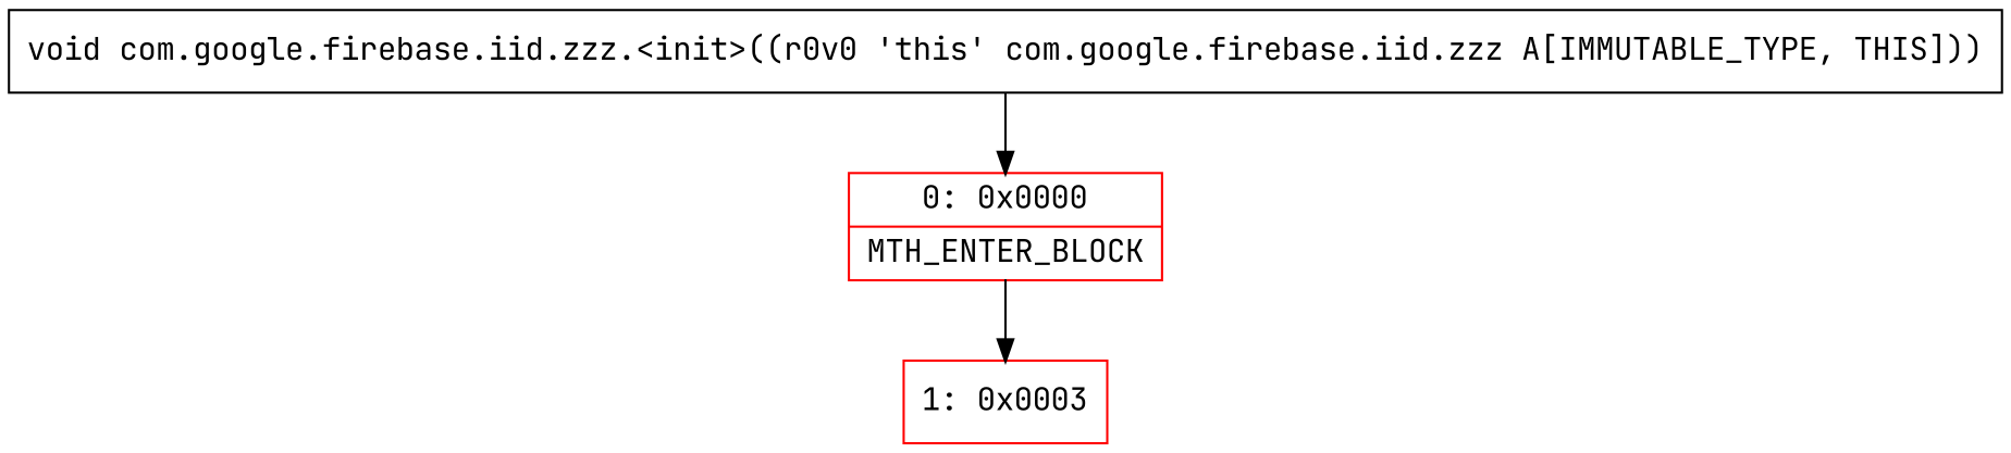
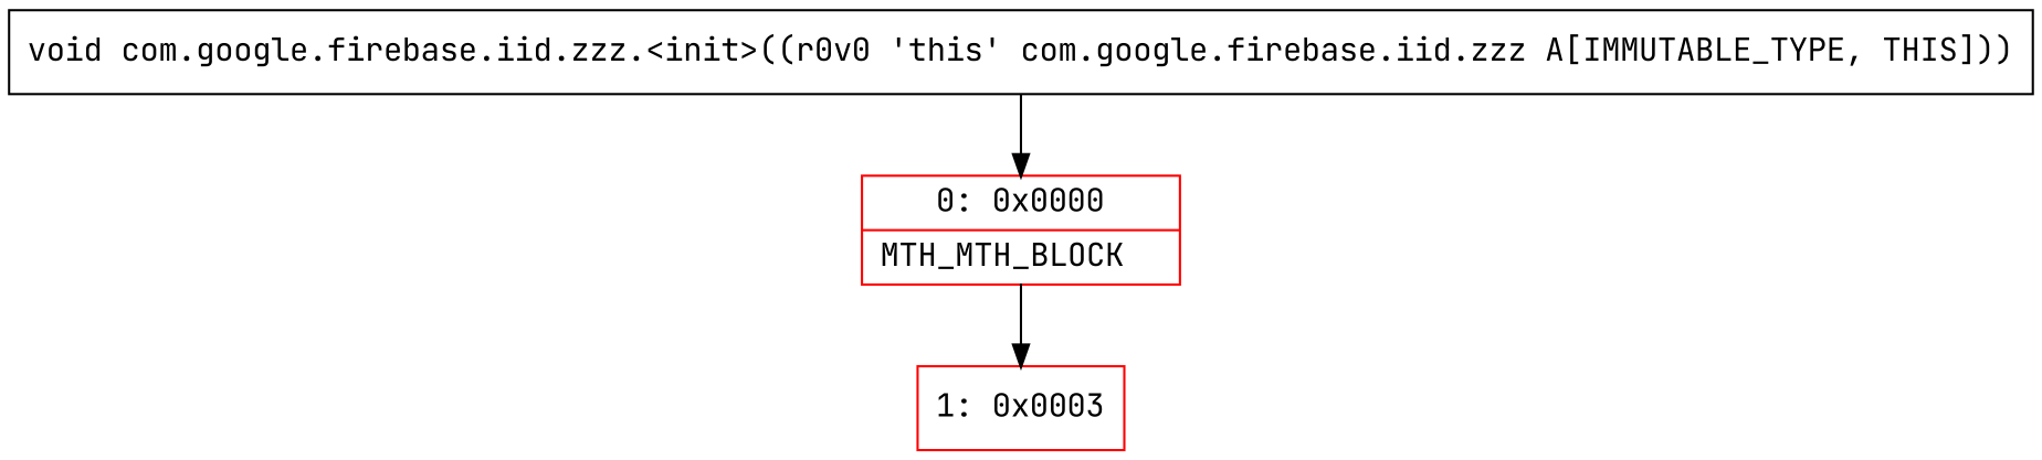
  digraph {
    fontname="JetBrains Mono"
    node [color=red shape=record fontname="JetBrains Mono"]
    edge [fontname="JetBrains Mono"]
-   n1 [label="{0\:\ 0x0000|MTH_ENTER_BLOCK\l}"]
+   n1 [label="{0\:\ 0x0000|MTH_MTH_BLOCK\l}"]
    n2 [label="{1\:\ 0x0003}"]
    n3 [label="{void com.google.firebase.iid.zzz.\<init\>((r0v0 'this' com.google.firebase.iid.zzz A[IMMUTABLE_TYPE, THIS])) }" color=""]
    subgraph cluster_1 {
      label="R(0)"
    }
    n1 -> n2
    n3 -> n1
  }
